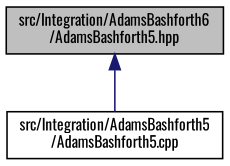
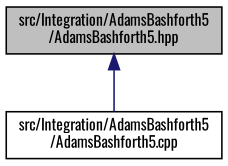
  digraph {
    fontname=Oswald
    node [color=black fontname=Oswald fontsize=10 shape=record style=filled]
-   n1 [fillcolor=grey75 fontcolor=black height=0.2 label="src/Integration/AdamsBashforth6\l/AdamsBashforth5.hpp" width=0.4]
+   n1 [fillcolor=grey75 fontcolor=black height=0.2 label="src/Integration/AdamsBashforth5\l/AdamsBashforth5.hpp" width=0.4]
    n2 [fillcolor=white height=0.2 label="src/Integration/AdamsBashforth5\l/AdamsBashforth5.cpp" width=0.4]
    n1 -> n2 [color=midnightblue dir=back fontname=Oswald fontsize=10 labelfontname=Helvetica labelfontsize=10 style=solid]
  }
